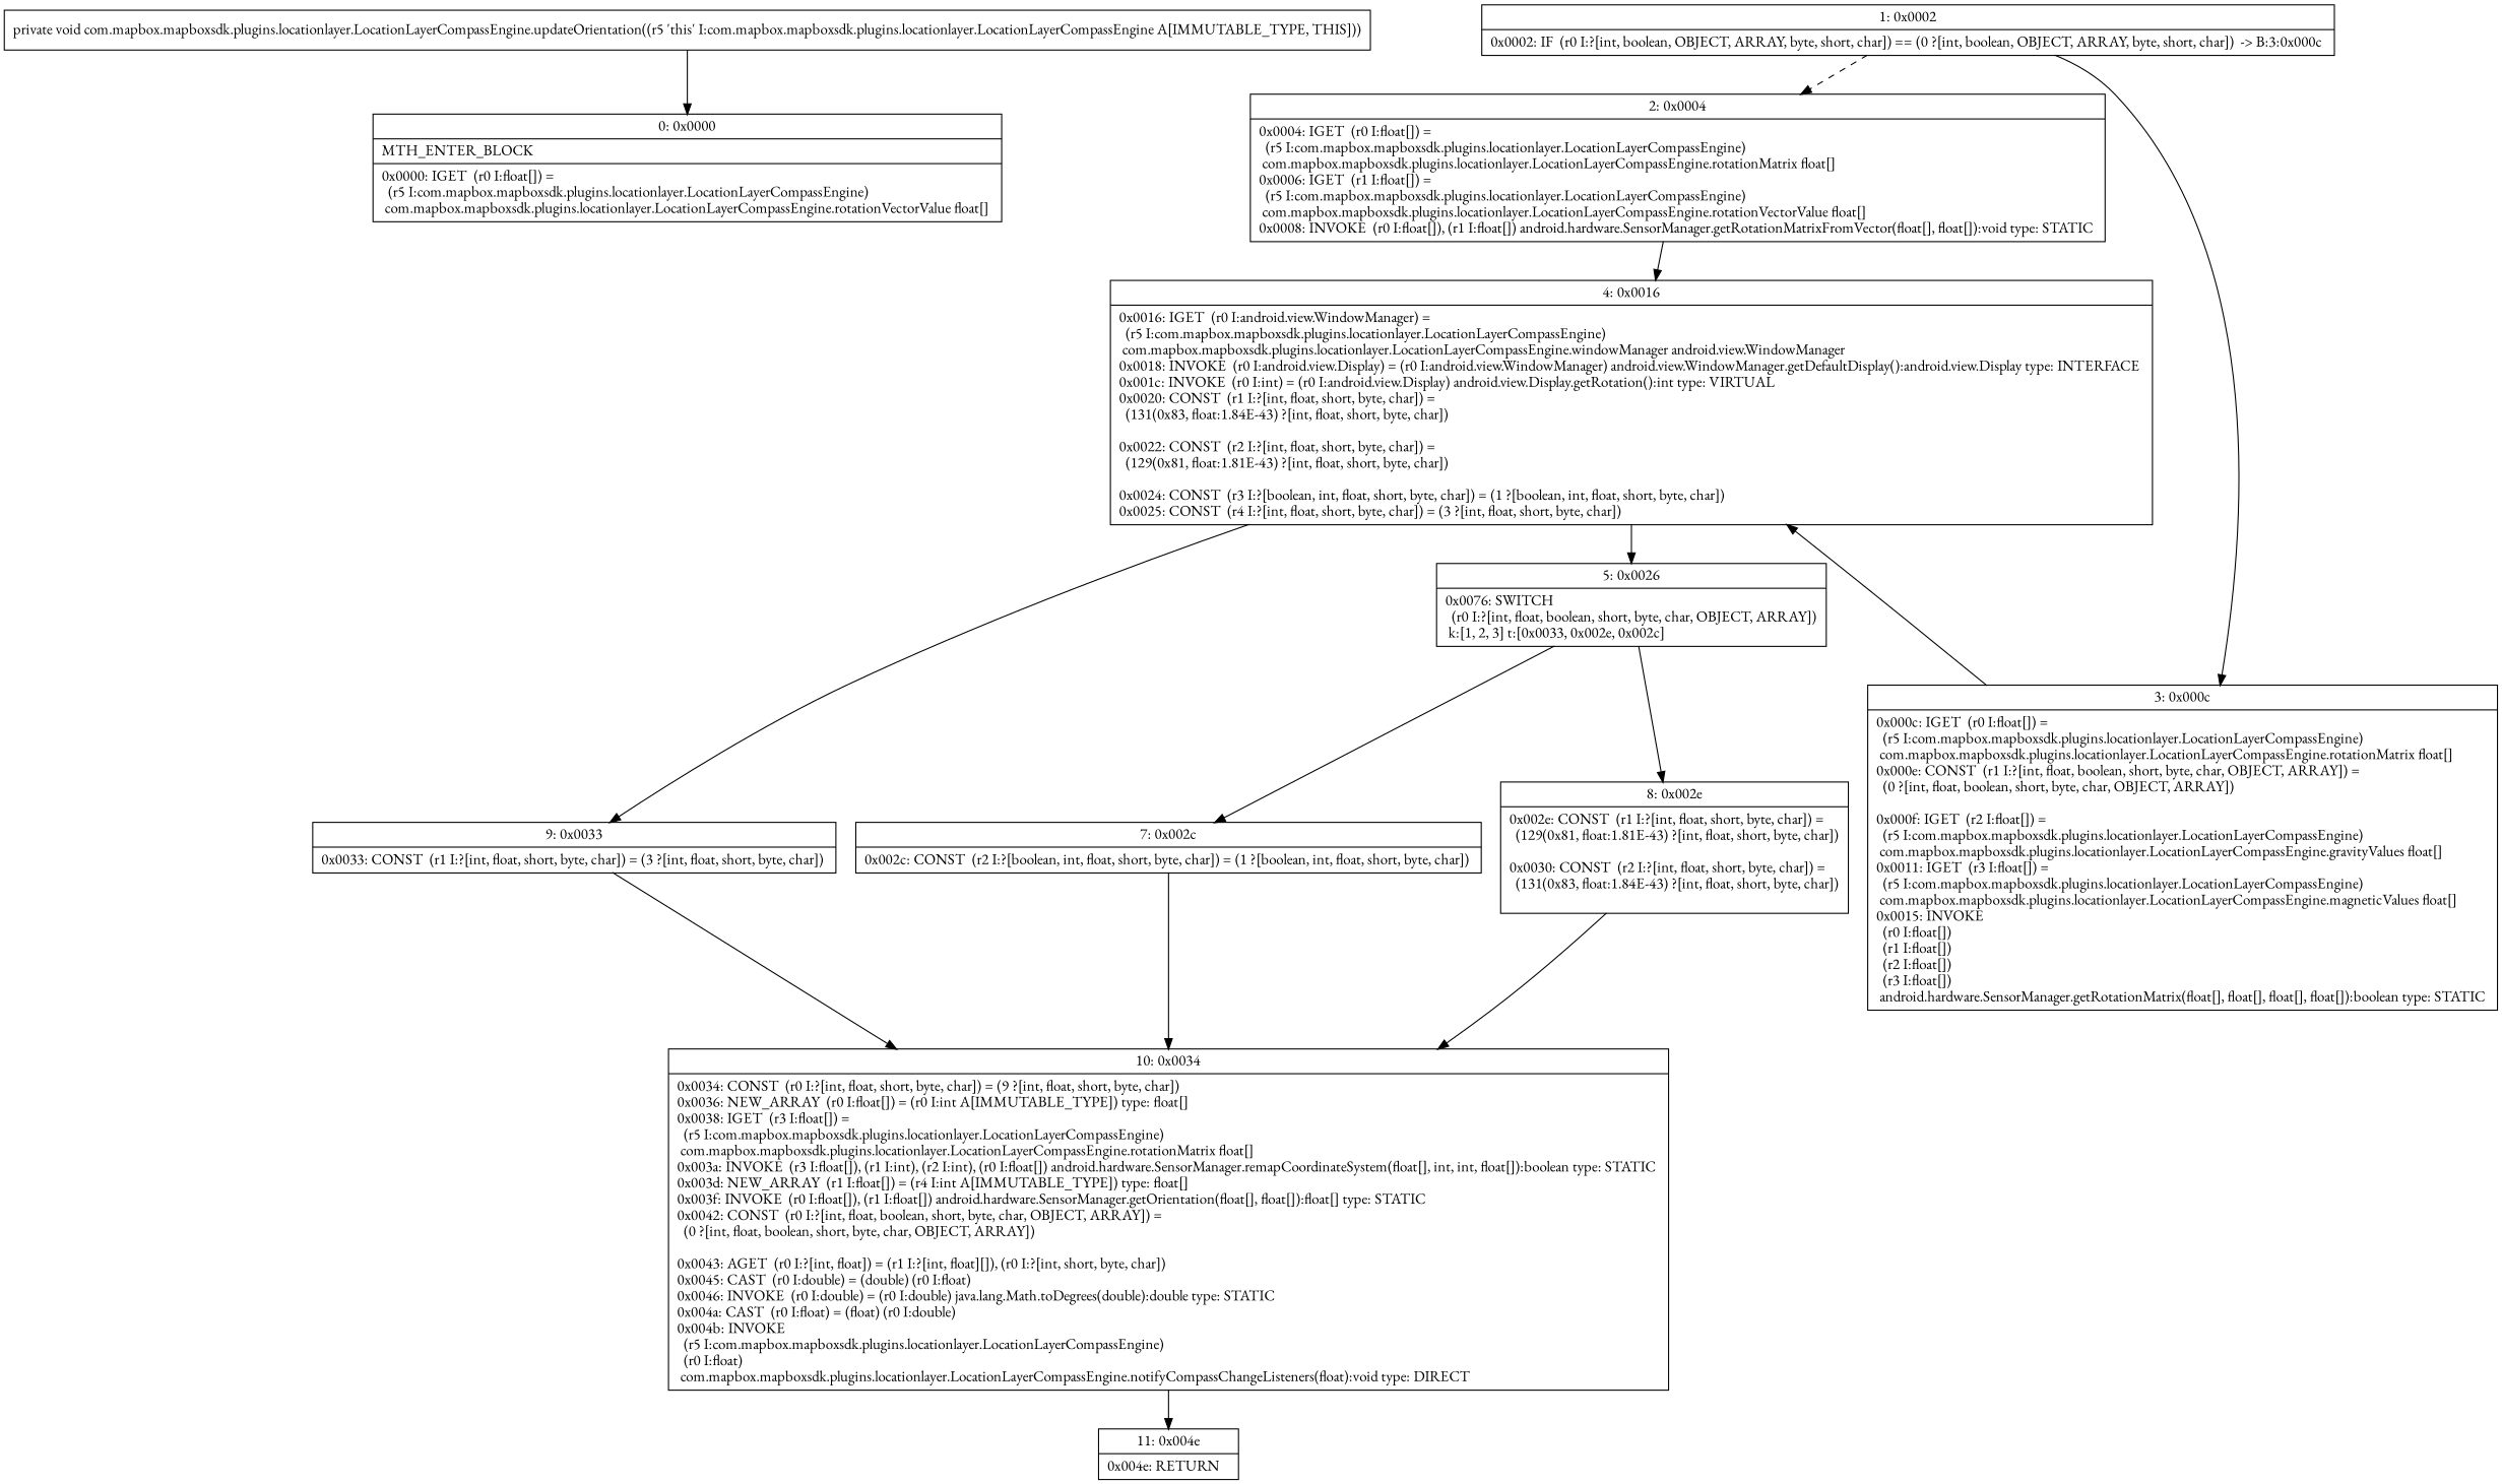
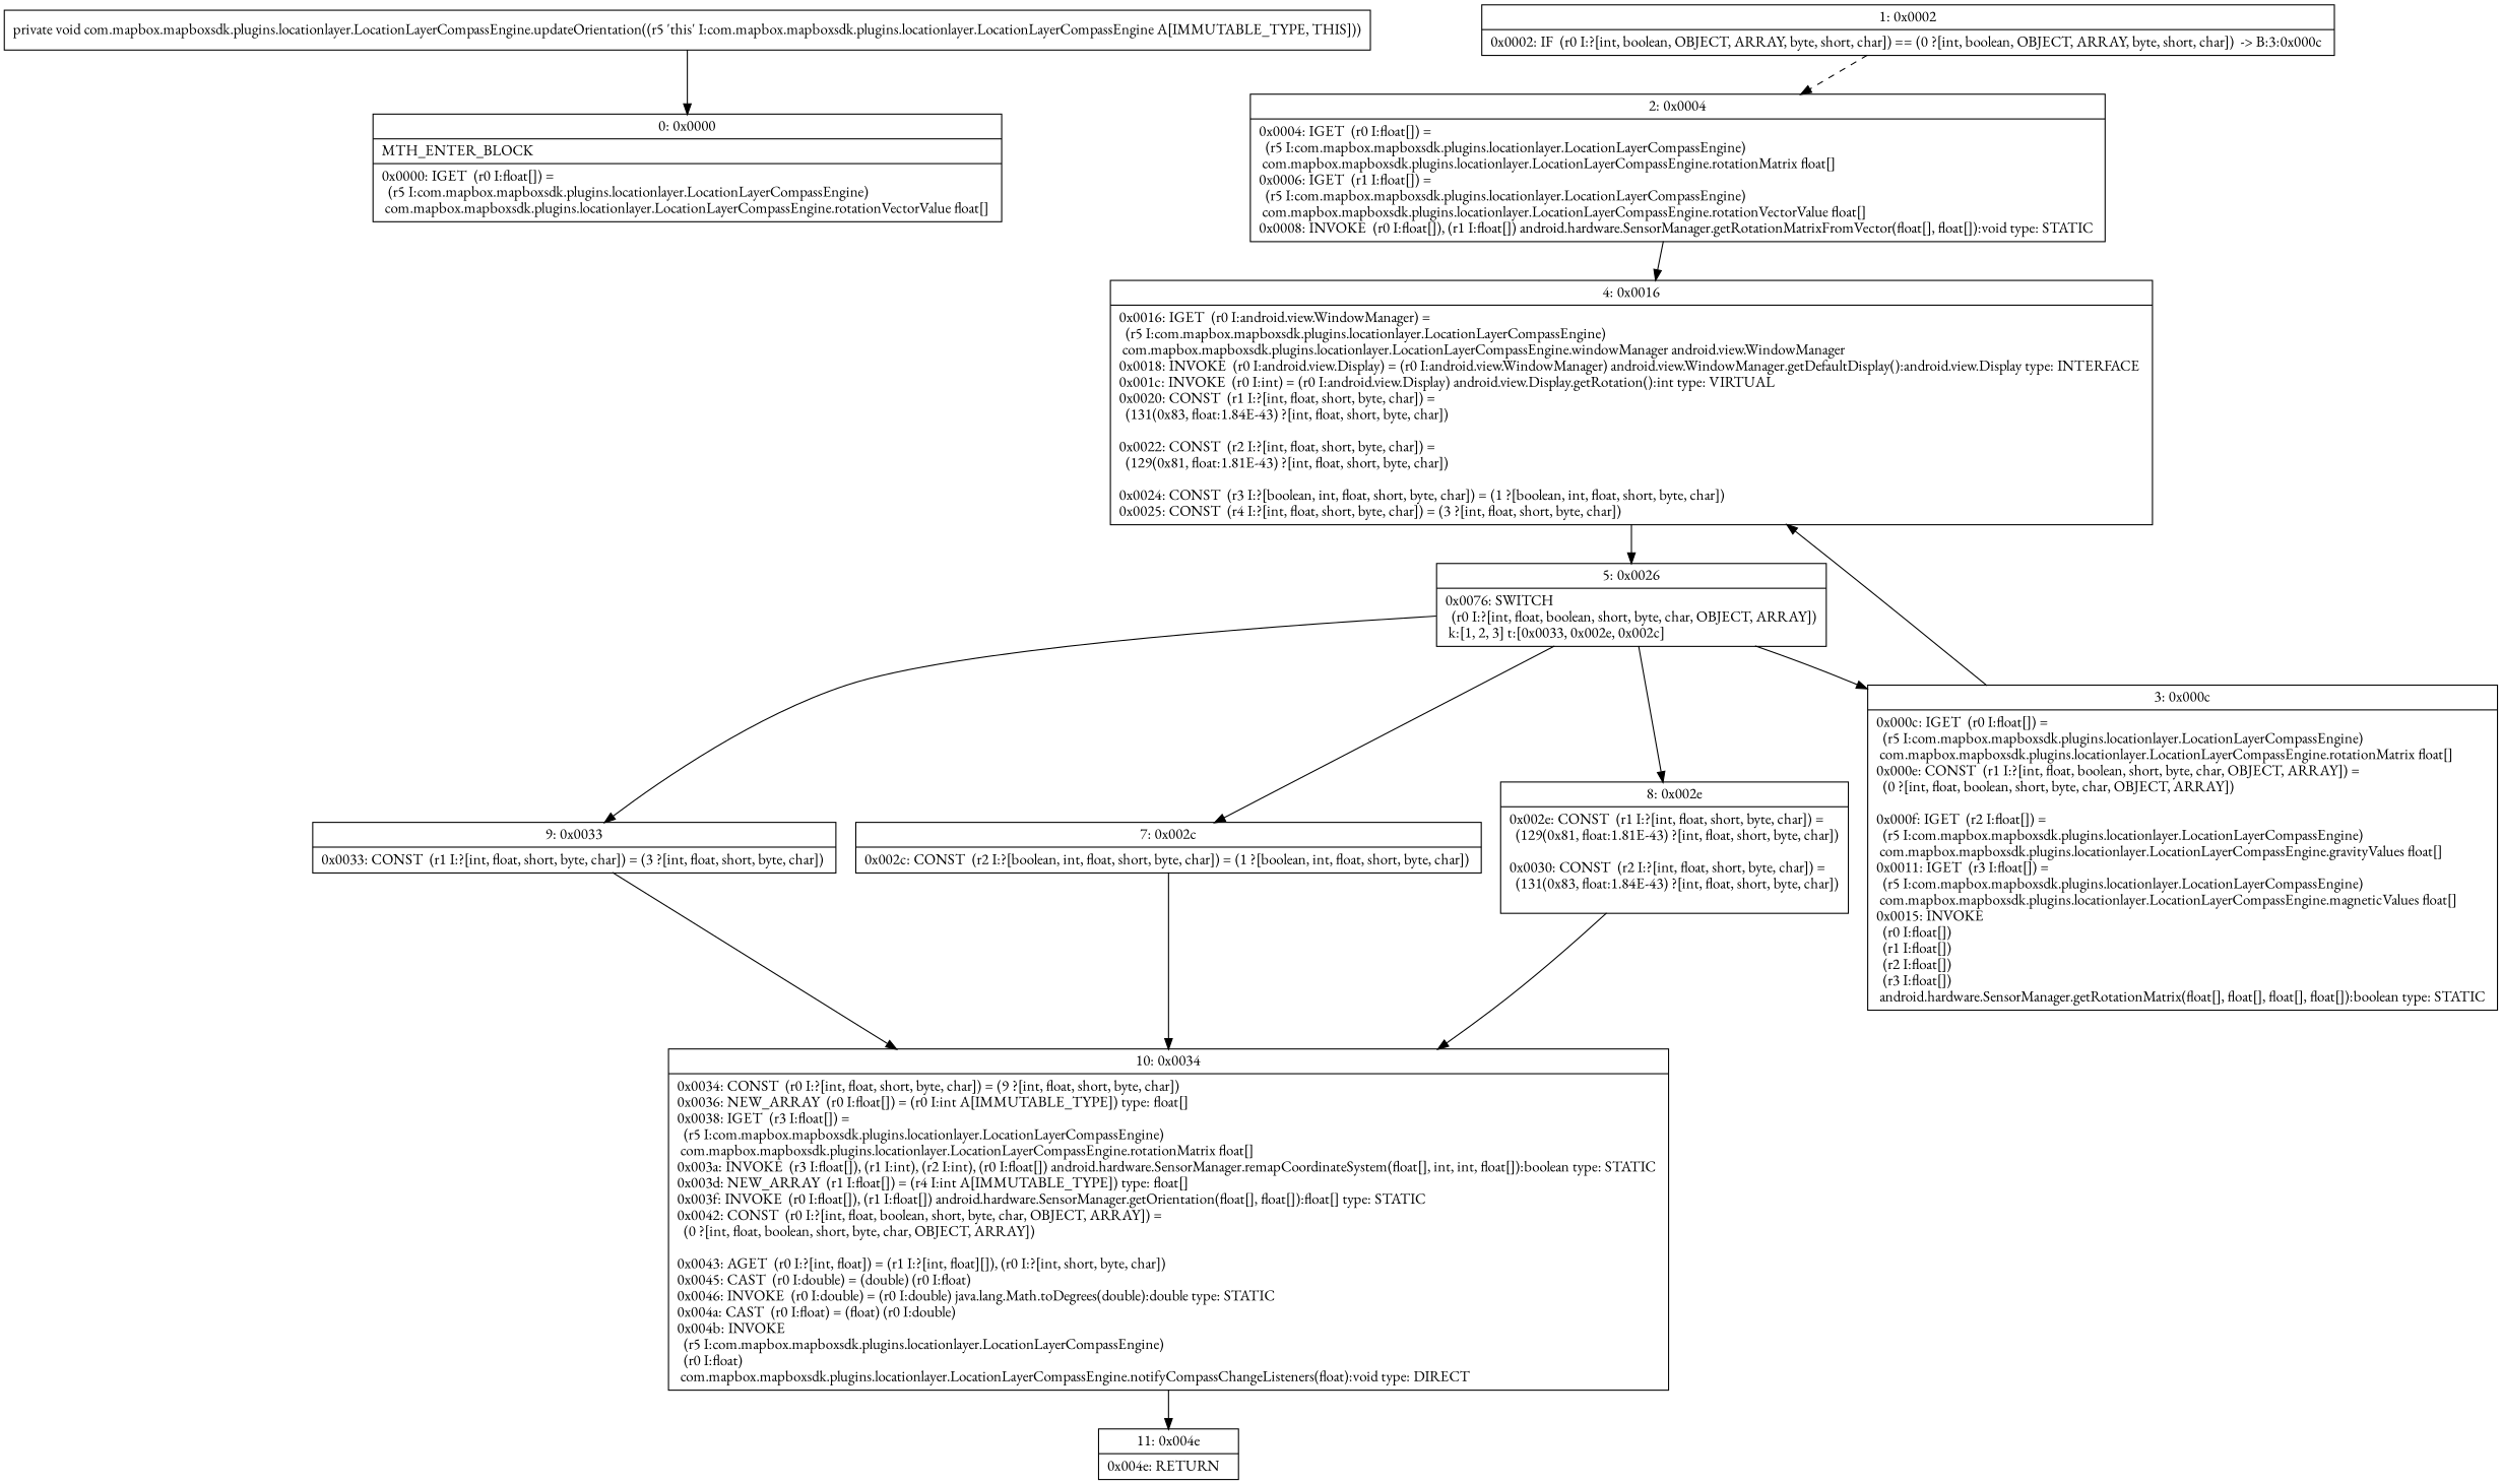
  digraph {
    fontname="EB Garamond"
    node [fontname="EB Garamond" shape=record]
    edge [fontname="EB Garamond"]
    n1 [label="{0\:\ 0x0000|MTH_ENTER_BLOCK\l|0x0000: IGET  (r0 I:float[]) = \l  (r5 I:com.mapbox.mapboxsdk.plugins.locationlayer.LocationLayerCompassEngine)\l com.mapbox.mapboxsdk.plugins.locationlayer.LocationLayerCompassEngine.rotationVectorValue float[] \l}"]
    n2 [label="{1\:\ 0x0002|0x0002: IF  (r0 I:?[int, boolean, OBJECT, ARRAY, byte, short, char]) == (0 ?[int, boolean, OBJECT, ARRAY, byte, short, char])  \-\> B:3:0x000c \l}"]
    n3 [label="{2\:\ 0x0004|0x0004: IGET  (r0 I:float[]) = \l  (r5 I:com.mapbox.mapboxsdk.plugins.locationlayer.LocationLayerCompassEngine)\l com.mapbox.mapboxsdk.plugins.locationlayer.LocationLayerCompassEngine.rotationMatrix float[] \l0x0006: IGET  (r1 I:float[]) = \l  (r5 I:com.mapbox.mapboxsdk.plugins.locationlayer.LocationLayerCompassEngine)\l com.mapbox.mapboxsdk.plugins.locationlayer.LocationLayerCompassEngine.rotationVectorValue float[] \l0x0008: INVOKE  (r0 I:float[]), (r1 I:float[]) android.hardware.SensorManager.getRotationMatrixFromVector(float[], float[]):void type: STATIC \l}"]
    n4 [label="{3\:\ 0x000c|0x000c: IGET  (r0 I:float[]) = \l  (r5 I:com.mapbox.mapboxsdk.plugins.locationlayer.LocationLayerCompassEngine)\l com.mapbox.mapboxsdk.plugins.locationlayer.LocationLayerCompassEngine.rotationMatrix float[] \l0x000e: CONST  (r1 I:?[int, float, boolean, short, byte, char, OBJECT, ARRAY]) = \l  (0 ?[int, float, boolean, short, byte, char, OBJECT, ARRAY])\l \l0x000f: IGET  (r2 I:float[]) = \l  (r5 I:com.mapbox.mapboxsdk.plugins.locationlayer.LocationLayerCompassEngine)\l com.mapbox.mapboxsdk.plugins.locationlayer.LocationLayerCompassEngine.gravityValues float[] \l0x0011: IGET  (r3 I:float[]) = \l  (r5 I:com.mapbox.mapboxsdk.plugins.locationlayer.LocationLayerCompassEngine)\l com.mapbox.mapboxsdk.plugins.locationlayer.LocationLayerCompassEngine.magneticValues float[] \l0x0015: INVOKE  \l  (r0 I:float[])\l  (r1 I:float[])\l  (r2 I:float[])\l  (r3 I:float[])\l android.hardware.SensorManager.getRotationMatrix(float[], float[], float[], float[]):boolean type: STATIC \l}"]
    n5 [label="{4\:\ 0x0016|0x0016: IGET  (r0 I:android.view.WindowManager) = \l  (r5 I:com.mapbox.mapboxsdk.plugins.locationlayer.LocationLayerCompassEngine)\l com.mapbox.mapboxsdk.plugins.locationlayer.LocationLayerCompassEngine.windowManager android.view.WindowManager \l0x0018: INVOKE  (r0 I:android.view.Display) = (r0 I:android.view.WindowManager) android.view.WindowManager.getDefaultDisplay():android.view.Display type: INTERFACE \l0x001c: INVOKE  (r0 I:int) = (r0 I:android.view.Display) android.view.Display.getRotation():int type: VIRTUAL \l0x0020: CONST  (r1 I:?[int, float, short, byte, char]) = \l  (131(0x83, float:1.84E\-43) ?[int, float, short, byte, char])\l \l0x0022: CONST  (r2 I:?[int, float, short, byte, char]) = \l  (129(0x81, float:1.81E\-43) ?[int, float, short, byte, char])\l \l0x0024: CONST  (r3 I:?[boolean, int, float, short, byte, char]) = (1 ?[boolean, int, float, short, byte, char]) \l0x0025: CONST  (r4 I:?[int, float, short, byte, char]) = (3 ?[int, float, short, byte, char]) \l}"]
    n6 [label="{5\:\ 0x0026|0x0076: SWITCH  \l  (r0 I:?[int, float, boolean, short, byte, char, OBJECT, ARRAY])\l k:[1, 2, 3] t:[0x0033, 0x002e, 0x002c] \l}"]
    n7 [label="{7\:\ 0x002c|0x002c: CONST  (r2 I:?[boolean, int, float, short, byte, char]) = (1 ?[boolean, int, float, short, byte, char]) \l}"]
    n8 [label="{8\:\ 0x002e|0x002e: CONST  (r1 I:?[int, float, short, byte, char]) = \l  (129(0x81, float:1.81E\-43) ?[int, float, short, byte, char])\l \l0x0030: CONST  (r2 I:?[int, float, short, byte, char]) = \l  (131(0x83, float:1.84E\-43) ?[int, float, short, byte, char])\l \l}"]
    n9 [label="{9\:\ 0x0033|0x0033: CONST  (r1 I:?[int, float, short, byte, char]) = (3 ?[int, float, short, byte, char]) \l}"]
    n10 [label="{10\:\ 0x0034|0x0034: CONST  (r0 I:?[int, float, short, byte, char]) = (9 ?[int, float, short, byte, char]) \l0x0036: NEW_ARRAY  (r0 I:float[]) = (r0 I:int A[IMMUTABLE_TYPE]) type: float[] \l0x0038: IGET  (r3 I:float[]) = \l  (r5 I:com.mapbox.mapboxsdk.plugins.locationlayer.LocationLayerCompassEngine)\l com.mapbox.mapboxsdk.plugins.locationlayer.LocationLayerCompassEngine.rotationMatrix float[] \l0x003a: INVOKE  (r3 I:float[]), (r1 I:int), (r2 I:int), (r0 I:float[]) android.hardware.SensorManager.remapCoordinateSystem(float[], int, int, float[]):boolean type: STATIC \l0x003d: NEW_ARRAY  (r1 I:float[]) = (r4 I:int A[IMMUTABLE_TYPE]) type: float[] \l0x003f: INVOKE  (r0 I:float[]), (r1 I:float[]) android.hardware.SensorManager.getOrientation(float[], float[]):float[] type: STATIC \l0x0042: CONST  (r0 I:?[int, float, boolean, short, byte, char, OBJECT, ARRAY]) = \l  (0 ?[int, float, boolean, short, byte, char, OBJECT, ARRAY])\l \l0x0043: AGET  (r0 I:?[int, float]) = (r1 I:?[int, float][]), (r0 I:?[int, short, byte, char]) \l0x0045: CAST  (r0 I:double) = (double) (r0 I:float) \l0x0046: INVOKE  (r0 I:double) = (r0 I:double) java.lang.Math.toDegrees(double):double type: STATIC \l0x004a: CAST  (r0 I:float) = (float) (r0 I:double) \l0x004b: INVOKE  \l  (r5 I:com.mapbox.mapboxsdk.plugins.locationlayer.LocationLayerCompassEngine)\l  (r0 I:float)\l com.mapbox.mapboxsdk.plugins.locationlayer.LocationLayerCompassEngine.notifyCompassChangeListeners(float):void type: DIRECT \l}"]
    n11 [label="{11\:\ 0x004e|0x004e: RETURN   \l}"]
    n12 [label="{private void com.mapbox.mapboxsdk.plugins.locationlayer.LocationLayerCompassEngine.updateOrientation((r5 'this' I:com.mapbox.mapboxsdk.plugins.locationlayer.LocationLayerCompassEngine A[IMMUTABLE_TYPE, THIS])) }"]
    n2 -> n3 [style=dashed]
-   n2 -> n4
+   n6 -> n4
    n3 -> n5
    n4 -> n5
    n5 -> n6
    n6 -> n7
    n6 -> n8
-   n5 -> n9
+   n6 -> n9
    n7 -> n10
    n8 -> n10
    n9 -> n10
    n10 -> n11
    n12 -> n1
  }
